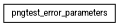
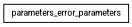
  digraph {
    rankdir=TB
    fontname="Roboto Condensed"
-   n1 [color=black fillcolor=white fontname="Roboto Condensed" fontsize=10 height=0.2 label=pngtest_error_parameters shape=record style=filled width=0.4]
+   n1 [color=black fillcolor=white fontname="Roboto Condensed" fontsize=10 height=0.2 label=parameters_error_parameters shape=record style=filled width=0.4]
  }
